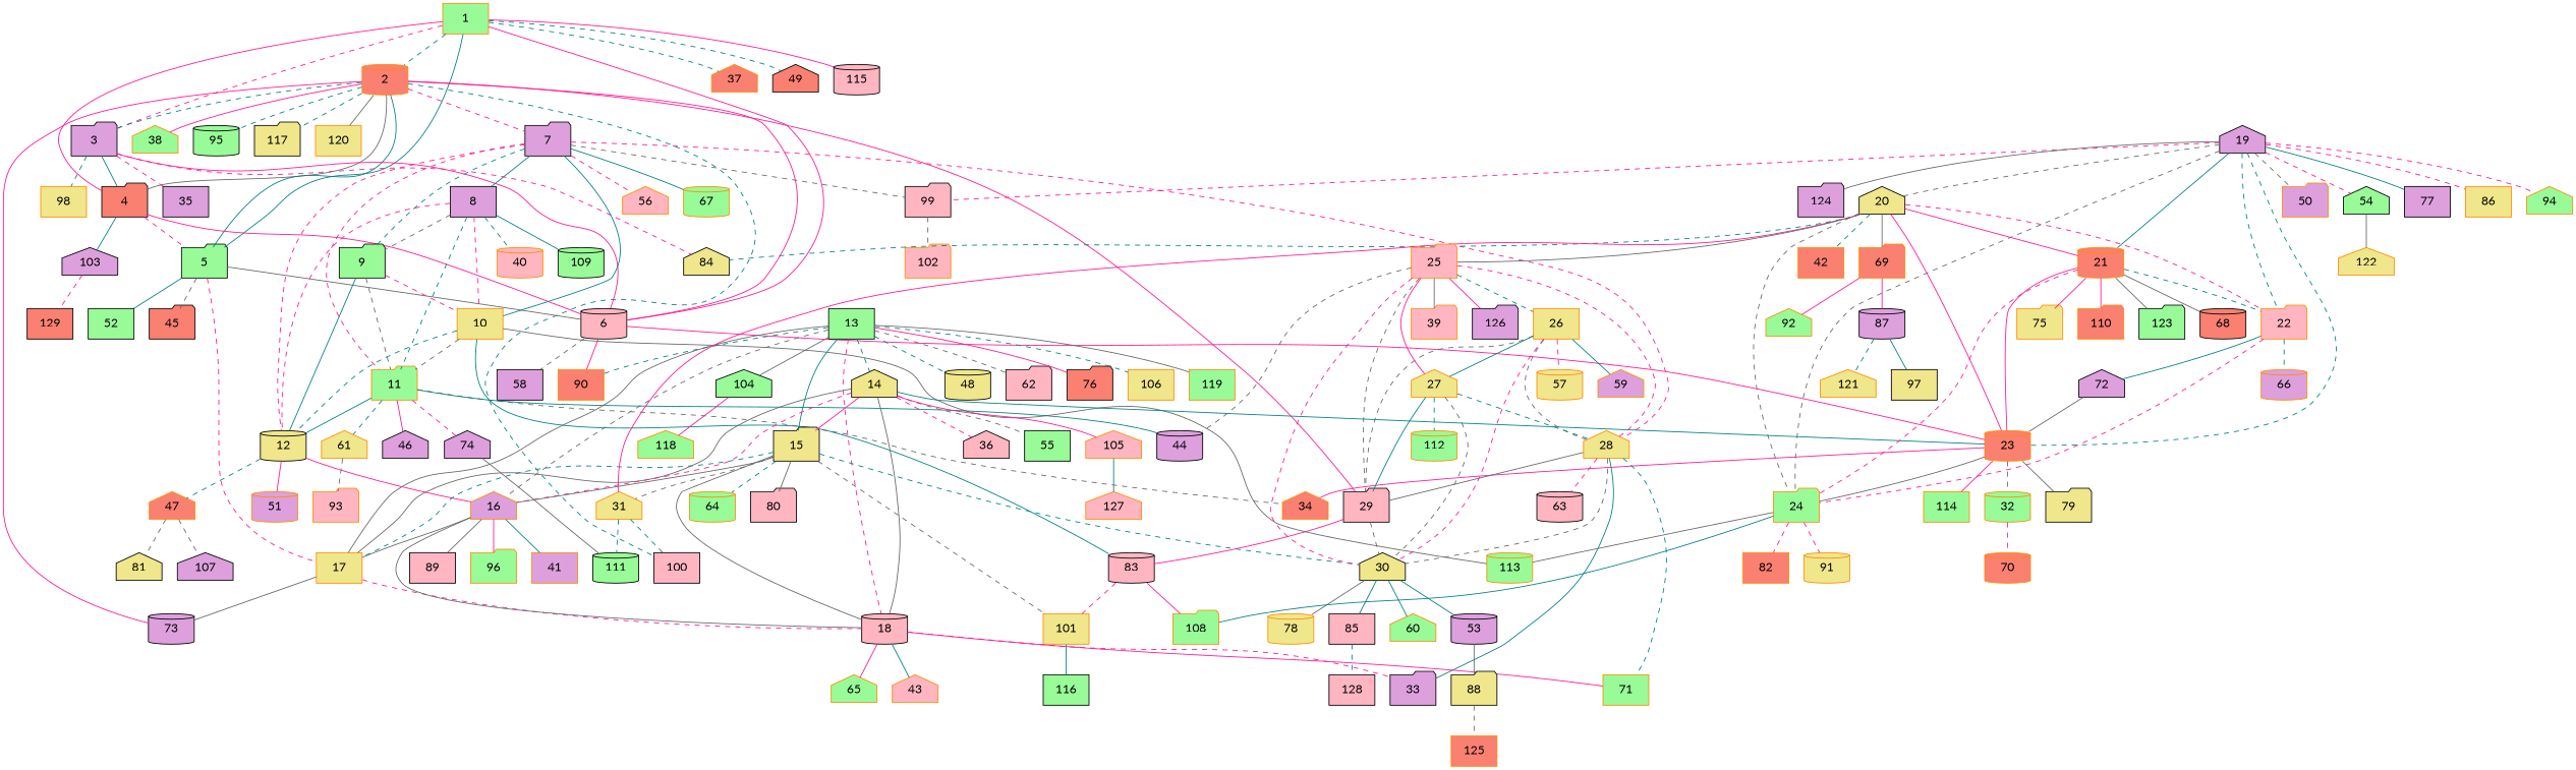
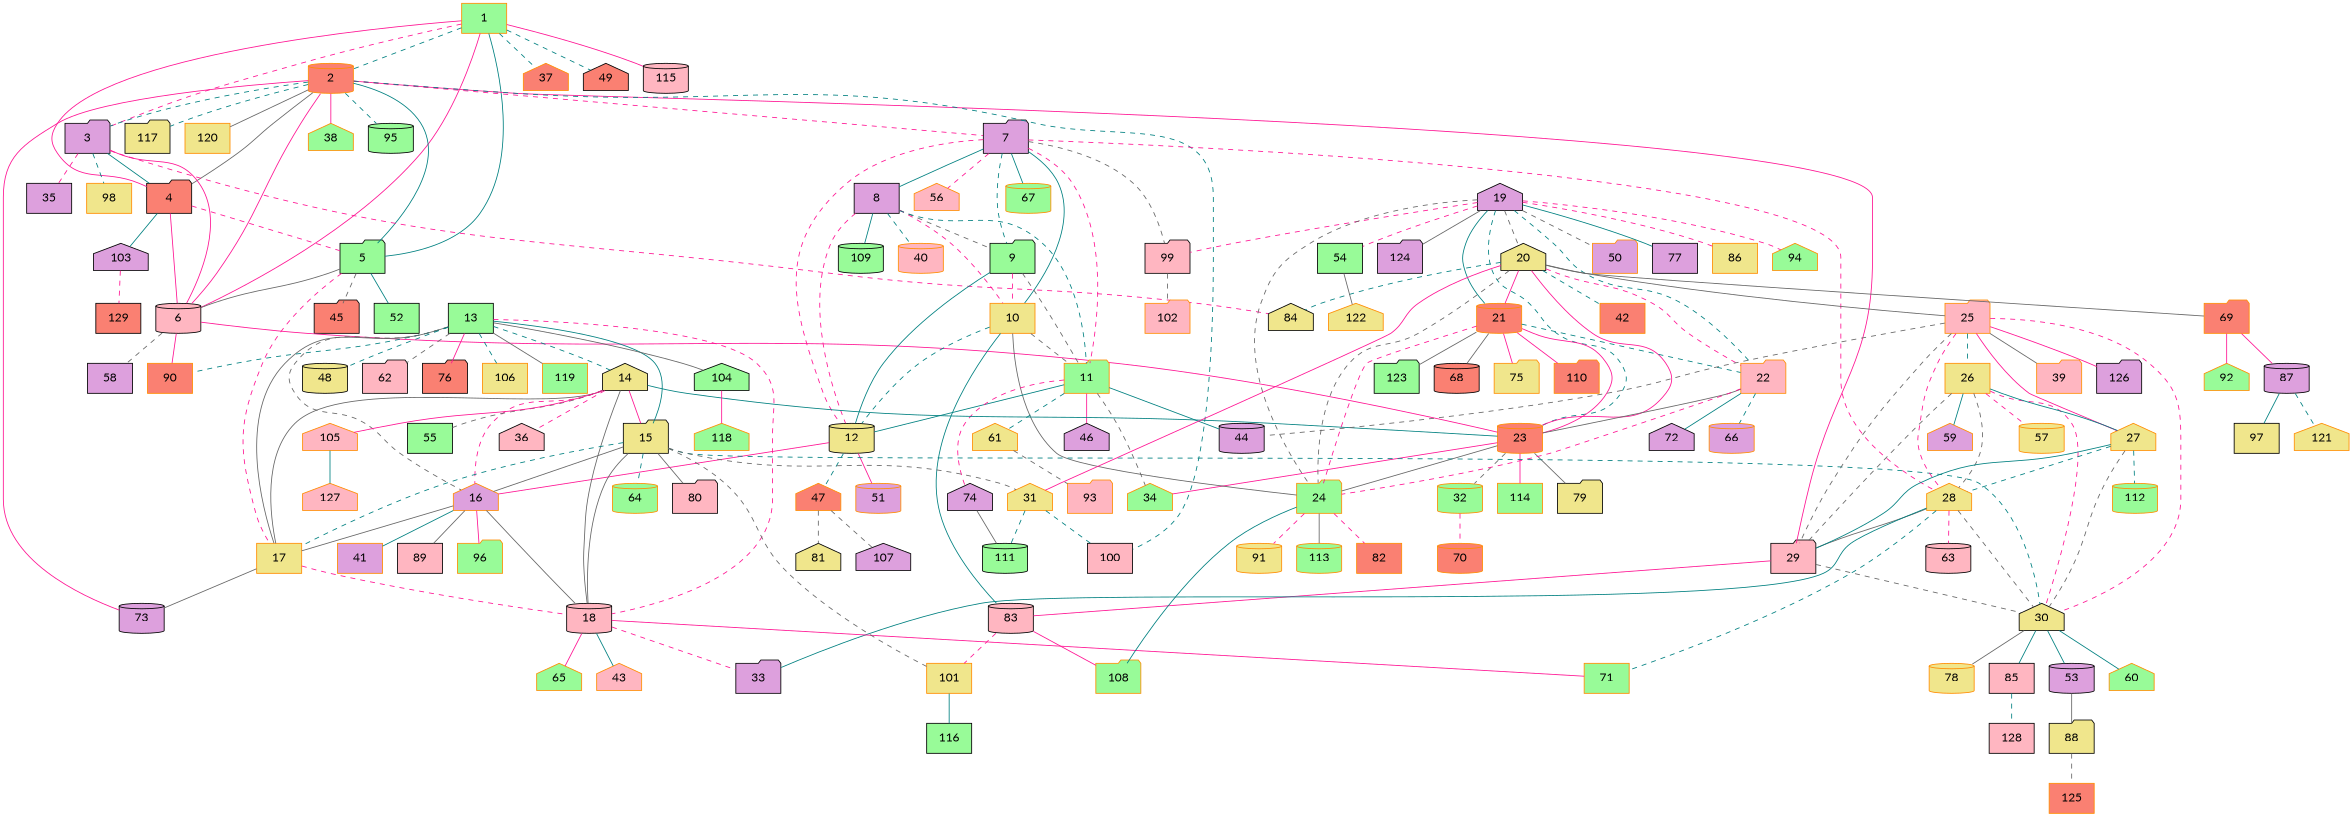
  graph {
    fontname=Lato
    node [color=darkorange fillcolor=palegreen fontname=Lato shape=house style=filled]
    edge [color=deeppink fontname=Lato style=dashed]
    1 [shape=box]
    2 [fillcolor=salmon shape=cylinder]
    3 [color=black fillcolor=plum shape=folder]
    4 [color=black fillcolor=salmon shape=folder]
    5 [color=black shape=folder]
    6 [color=black fillcolor=lightpink shape=cylinder]
    37 [fillcolor=salmon]
    49 [color=black fillcolor=salmon]
    115 [color=black fillcolor=lightpink shape=cylinder]
    7 [color=black fillcolor=plum shape=folder]
    29 [color=black fillcolor=lightpink shape=folder]
    38
    73 [color=black fillcolor=plum shape=cylinder]
    95 [color=black shape=cylinder]
    100 [color=black fillcolor=lightpink shape=box]
    117 [color=black fillcolor=khaki shape=folder]
    120 [fillcolor=khaki shape=box]
    35 [color=black fillcolor=plum shape=box]
    84 [color=black fillcolor=khaki]
    98 [fillcolor=khaki shape=box]
    103 [color=black fillcolor=plum]
    17 [fillcolor=khaki shape=box]
    45 [color=black fillcolor=salmon shape=folder]
    52 [color=black shape=box]
    23 [fillcolor=salmon shape=cylinder]
    58 [color=black fillcolor=plum shape=box]
    90 [fillcolor=salmon shape=box]
    8 [color=black fillcolor=plum shape=box]
    9 [color=black shape=folder]
    10 [fillcolor=khaki shape=box]
    11 [shape=folder]
    12 [color=black fillcolor=khaki shape=cylinder]
    28 [fillcolor=khaki]
    56 [fillcolor=lightpink]
    67 [shape=cylinder]
    99 [color=black fillcolor=lightpink shape=folder]
    83 [color=black fillcolor=lightpink shape=cylinder]
    30 [color=black fillcolor=khaki]
    129 [color=black fillcolor=salmon shape=box]
    18 [color=black fillcolor=lightpink shape=cylinder]
    24 [shape=folder]
-   34 [fillcolor=salmon]
+   34
    32 [shape=cylinder]
    79 [color=black fillcolor=khaki shape=folder]
    114 [shape=box]
    40 [fillcolor=lightpink shape=cylinder]
    109 [color=black shape=cylinder]
    44 [color=black fillcolor=plum shape=cylinder]
    46 [color=black fillcolor=plum]
    61 [fillcolor=khaki]
    74 [color=black fillcolor=plum]
    16 [fillcolor=plum]
    47 [fillcolor=salmon]
    51 [fillcolor=plum shape=cylinder]
    33 [color=black fillcolor=plum shape=folder]
    71 [shape=box]
    63 [color=black fillcolor=lightpink shape=cylinder]
    102 [fillcolor=lightpink shape=folder]
    82 [fillcolor=salmon shape=box]
    91 [fillcolor=khaki shape=cylinder]
    108 [shape=folder]
    113 [shape=cylinder]
    101 [fillcolor=khaki shape=box]
    93 [fillcolor=lightpink shape=folder]
    111 [color=black shape=cylinder]
    41 [fillcolor=plum shape=box]
    89 [color=black fillcolor=lightpink shape=box]
    96 [shape=folder]
    81 [color=black fillcolor=khaki]
    107 [color=black fillcolor=plum]
    13 [color=black shape=box]
    14 [color=black fillcolor=khaki]
    15 [color=black fillcolor=khaki shape=folder]
    48 [color=black fillcolor=khaki shape=cylinder]
    62 [color=black fillcolor=lightpink shape=folder]
    76 [color=black fillcolor=salmon shape=folder]
    104 [color=black]
    106 [fillcolor=khaki shape=box]
    119 [shape=box]
    36 [color=black fillcolor=lightpink]
    55 [color=black shape=box]
    105 [fillcolor=lightpink]
    31 [fillcolor=khaki]
    64 [shape=cylinder]
    80 [color=black fillcolor=lightpink shape=folder]
    43 [fillcolor=lightpink]
    65
    118
    127 [fillcolor=lightpink]
    53 [color=black fillcolor=plum shape=cylinder]
    60
    78 [fillcolor=khaki shape=cylinder]
    85 [color=black fillcolor=lightpink shape=box]
    116 [color=black shape=box]
    19 [color=black fillcolor=plum]
    20 [color=black fillcolor=khaki]
    21 [fillcolor=salmon shape=cylinder]
    22 [fillcolor=lightpink shape=folder]
    50 [fillcolor=plum shape=folder]
-   54 [color=black]
+   54 [color=black shape=box]
    77 [color=black fillcolor=plum shape=box]
    86 [fillcolor=khaki shape=box]
    94
    124 [color=black fillcolor=plum shape=folder]
    25 [fillcolor=lightpink shape=folder]
    42 [fillcolor=salmon shape=box]
    69 [fillcolor=salmon shape=folder]
    68 [color=black fillcolor=salmon shape=cylinder]
    75 [fillcolor=khaki shape=folder]
    110 [fillcolor=salmon shape=folder]
    123 [color=black shape=folder]
    66 [fillcolor=plum shape=cylinder]
    72 [color=black fillcolor=plum]
    122 [fillcolor=khaki]
    26 [fillcolor=khaki shape=box]
    27 [fillcolor=khaki]
    39 [fillcolor=lightpink shape=folder]
    126 [color=black fillcolor=plum shape=folder]
    87 [color=black fillcolor=plum shape=cylinder]
    92
    70 [fillcolor=salmon shape=cylinder]
    57 [fillcolor=khaki shape=cylinder]
    59 [fillcolor=plum]
    112 [shape=cylinder]
    88 [color=black fillcolor=khaki shape=folder]
    128 [color=black fillcolor=lightpink shape=box]
    125 [fillcolor=salmon shape=box]
    97 [color=black fillcolor=khaki shape=box]
    121 [fillcolor=khaki]
    1 -- 2 [color=teal]
    1 -- 3
    1 -- 4 [style=solid]
    1 -- 5 [color=teal style=solid]
    1 -- 6 [style=solid]
    1 -- 37 [color=teal]
    1 -- 49 [color=teal]
    1 -- 115 [style=solid]
    2 -- 3 [color=teal]
    2 -- 4 [color=gray40 style=solid]
    2 -- 5 [color=teal style=solid]
    2 -- 6 [style=solid]
    2 -- 7
    2 -- 29 [style=solid]
    2 -- 38 [style=solid]
    2 -- 73 [style=solid]
    2 -- 95 [color=teal]
    2 -- 100 [color=teal]
    2 -- 117 [color=teal]
    2 -- 120 [color=gray40 style=solid]
    3 -- 4 [color=teal style=solid]
    3 -- 6 [style=solid]
    3 -- 35
    3 -- 84
    3 -- 98 [color=teal]
    4 -- 5
    4 -- 6 [style=solid]
    4 -- 103 [color=teal style=solid]
    5 -- 6 [color=gray40 style=solid]
    5 -- 17
    5 -- 45 [color=gray40]
    5 -- 52 [color=teal style=solid]
    6 -- 23 [style=solid]
    6 -- 58 [color=gray40]
    6 -- 90 [style=solid]
    7 -- 8 [color=teal style=solid]
    7 -- 9 [color=teal]
    7 -- 10 [color=teal style=solid]
    7 -- 11
    7 -- 12
    7 -- 28
    7 -- 56
    7 -- 67 [color=teal style=solid]
    7 -- 99 [color=gray40]
    29 -- 83 [style=solid]
    29 -- 30 [color=gray40]
    103 -- 129
    17 -- 73 [color=gray40 style=solid]
    17 -- 18
    23 -- 24 [color=gray40 style=solid]
    23 -- 34 [style=solid]
    23 -- 32 [color=gray40]
    23 -- 79 [color=gray40 style=solid]
    23 -- 114 [style=solid]
    8 -- 9 [color=gray40]
    8 -- 10
    8 -- 11 [color=teal]
    8 -- 12
    8 -- 40 [color=teal]
    8 -- 109 [color=teal style=solid]
    9 -- 10
    9 -- 11 [color=gray40]
    9 -- 12 [color=teal style=solid]
    10 -- 11 [color=gray40]
    10 -- 12 [color=teal]
    10 -- 83 [color=teal style=solid]
-   10 -- 113 [color=gray40 style=solid]
+   10 -- 24 [color=gray40 style=solid]
    11 -- 12 [color=teal style=solid]
    11 -- 34 [color=gray40]
    11 -- 44 [color=teal style=solid]
    11 -- 46 [style=solid]
    11 -- 61 [color=teal]
    11 -- 74
    12 -- 16 [style=solid]
    12 -- 47 [color=teal]
    12 -- 51 [style=solid]
    28 -- 29 [color=gray40 style=solid]
    28 -- 30 [color=gray40]
    28 -- 33 [color=teal style=solid]
    28 -- 71 [color=teal]
    28 -- 63
    99 -- 102 [color=gray40]
    83 -- 108 [style=solid]
    83 -- 101
    30 -- 53 [color=teal style=solid]
    30 -- 60 [color=teal style=solid]
    30 -- 78 [color=gray40 style=solid]
    30 -- 85 [color=teal style=solid]
    18 -- 33
    18 -- 71 [style=solid]
    18 -- 43 [color=teal style=solid]
    18 -- 65 [style=solid]
    24 -- 82
    24 -- 91
    24 -- 108 [color=teal style=solid]
    24 -- 113 [color=gray40 style=solid]
    32 -- 70
    61 -- 93 [color=gray40]
    74 -- 111 [color=gray40 style=solid]
    16 -- 17 [color=gray40 style=solid]
    16 -- 18 [color=gray40 style=solid]
    16 -- 41 [color=teal style=solid]
    16 -- 89 [color=gray40 style=solid]
    16 -- 96 [style=solid]
    47 -- 81 [color=gray40]
    47 -- 107 [color=gray40]
    101 -- 116 [color=teal style=solid]
    13 -- 17 [color=gray40 style=solid]
    13 -- 90 [color=teal]
    13 -- 18
    13 -- 16 [color=gray40]
    13 -- 14 [color=teal]
    13 -- 15 [color=teal style=solid]
    13 -- 48 [color=teal]
    13 -- 62 [color=gray40]
    13 -- 76 [style=solid]
    13 -- 104 [color=gray40 style=solid]
    13 -- 106 [color=teal]
    13 -- 119 [color=gray40 style=solid]
    14 -- 17 [color=gray40 style=solid]
    14 -- 23 [color=teal style=solid]
    14 -- 18 [color=gray40 style=solid]
    14 -- 16
    14 -- 15 [style=solid]
    14 -- 36
    14 -- 55 [color=gray40]
    14 -- 105 [style=solid]
    15 -- 17 [color=teal]
    15 -- 30 [color=teal]
    15 -- 18 [color=gray40 style=solid]
    15 -- 16 [color=gray40 style=solid]
    15 -- 101 [color=gray40]
    15 -- 31 [color=gray40]
    15 -- 64 [color=teal]
    15 -- 80 [color=gray40 style=solid]
    104 -- 118 [style=solid]
    105 -- 127 [color=teal style=solid]
    31 -- 100 [color=teal]
    31 -- 111 [color=teal]
    53 -- 88 [color=gray40 style=solid]
    85 -- 128 [color=teal]
    19 -- 23 [color=teal]
    19 -- 99
    19 -- 24 [color=gray40]
    19 -- 20 [color=gray40]
    19 -- 21 [color=teal style=solid]
    19 -- 22 [color=teal]
    19 -- 50 [color=gray40]
    19 -- 54
    19 -- 77 [color=teal style=solid]
    19 -- 86
    19 -- 94
    19 -- 124 [color=gray40 style=solid]
    20 -- 84 [color=teal]
    20 -- 23 [style=solid]
    20 -- 24 [color=gray40]
    20 -- 31 [style=solid]
    20 -- 21 [style=solid]
    20 -- 22
    20 -- 25 [color=gray40 style=solid]
    20 -- 42 [color=teal]
    20 -- 69 [color=gray40 style=solid]
    21 -- 23 [style=solid]
    21 -- 24
    21 -- 22 [color=teal]
    21 -- 68 [color=gray40 style=solid]
    21 -- 75 [style=solid]
    21 -- 110 [style=solid]
    21 -- 123 [color=gray40 style=solid]
-   72 -- 23 [color=gray40 style=solid]
+   22 -- 23 [color=gray40 style=solid]
    22 -- 24
    22 -- 66 [color=teal]
    22 -- 72 [color=teal style=solid]
    54 -- 122 [color=gray40 style=solid]
    25 -- 29 [color=gray40]
    25 -- 28
    25 -- 30
    25 -- 44 [color=gray40]
    25 -- 26 [color=teal]
    25 -- 27 [style=solid]
    25 -- 39 [color=gray40 style=solid]
    25 -- 126 [style=solid]
    69 -- 87 [style=solid]
    69 -- 92 [style=solid]
    26 -- 29 [color=gray40]
    26 -- 28 [color=gray40]
    26 -- 30
    26 -- 27 [color=teal style=solid]
    26 -- 57
    26 -- 59 [color=teal style=solid]
    27 -- 29 [color=teal style=solid]
    27 -- 28 [color=teal]
    27 -- 30 [color=gray40]
    27 -- 112 [color=teal]
    87 -- 97 [color=teal style=solid]
    87 -- 121 [color=teal]
    88 -- 125 [color=gray40]
  }
